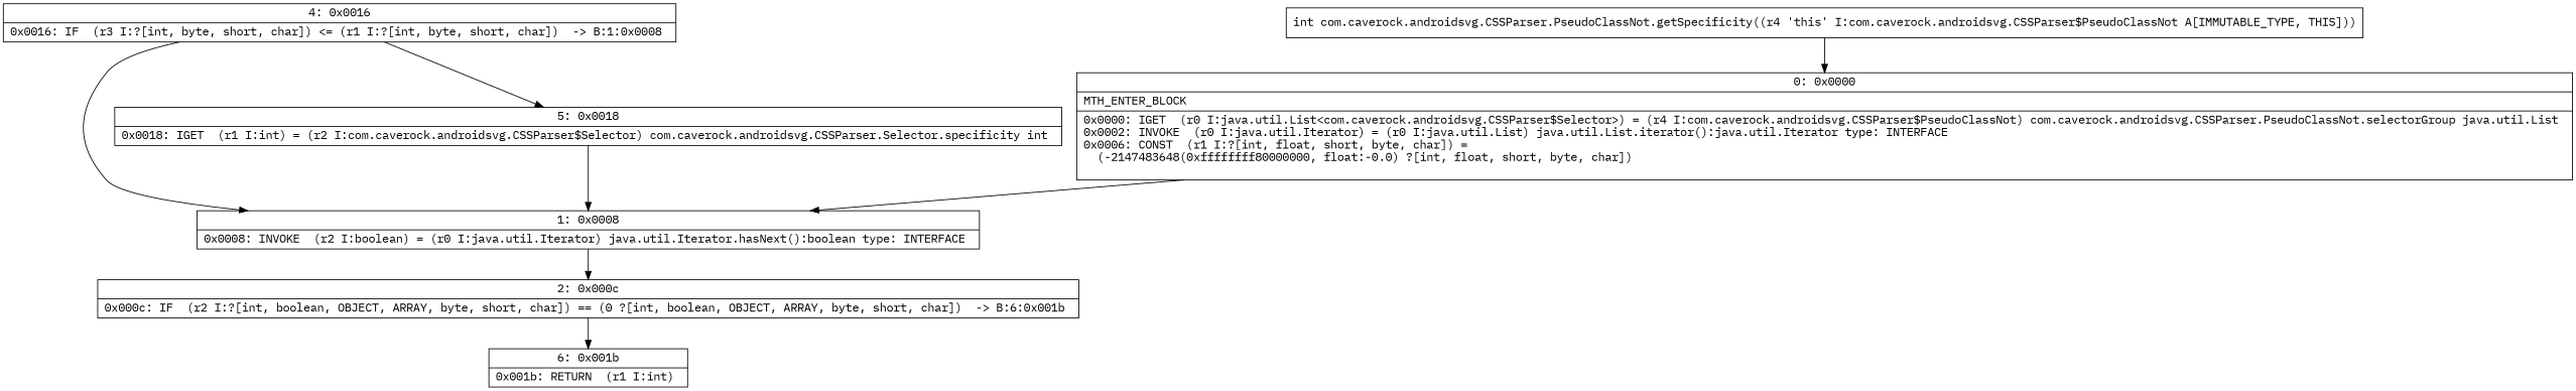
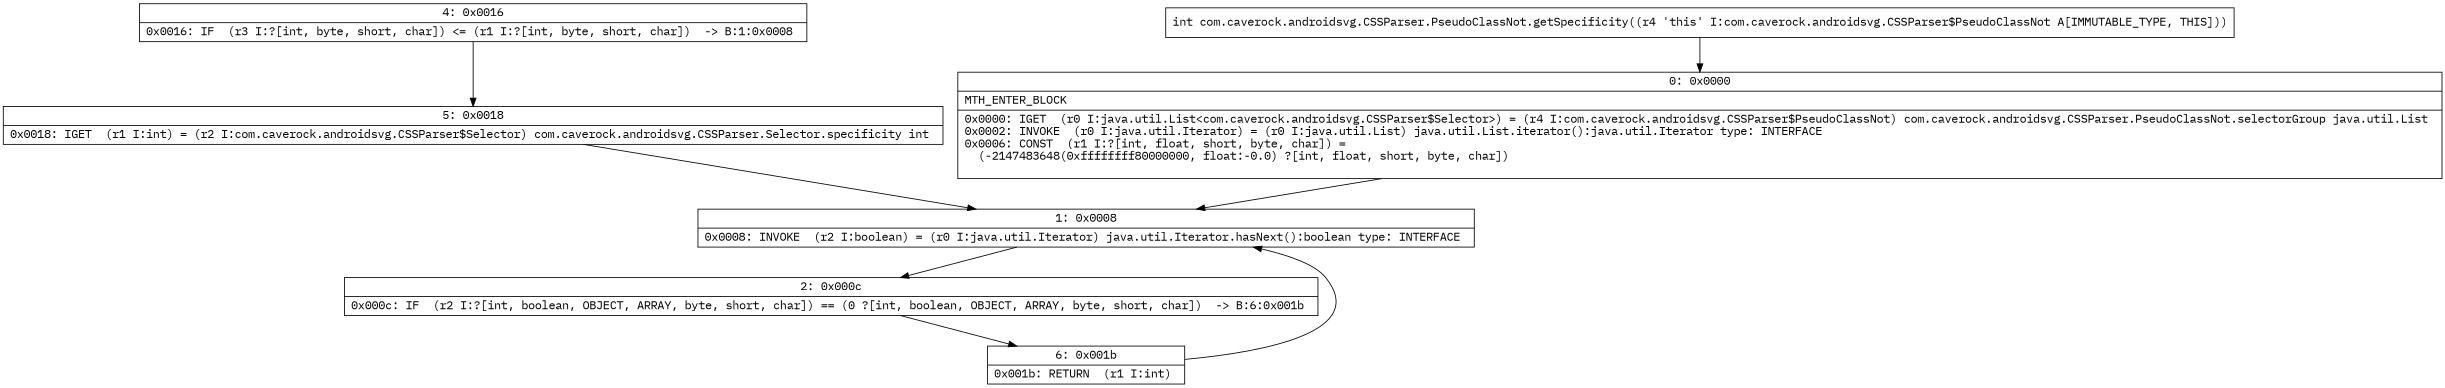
  digraph {
    fontname="IBM Plex Mono"
    node [fontname="IBM Plex Mono" shape=record]
    edge [fontname="IBM Plex Mono"]
    n1 [label="{0\:\ 0x0000|MTH_ENTER_BLOCK\l|0x0000: IGET  (r0 I:java.util.List\<com.caverock.androidsvg.CSSParser$Selector\>) = (r4 I:com.caverock.androidsvg.CSSParser$PseudoClassNot) com.caverock.androidsvg.CSSParser.PseudoClassNot.selectorGroup java.util.List \l0x0002: INVOKE  (r0 I:java.util.Iterator) = (r0 I:java.util.List) java.util.List.iterator():java.util.Iterator type: INTERFACE \l0x0006: CONST  (r1 I:?[int, float, short, byte, char]) = \l  (\-2147483648(0xffffffff80000000, float:\-0.0) ?[int, float, short, byte, char])\l \l}"]
    n2 [label="{1\:\ 0x0008|0x0008: INVOKE  (r2 I:boolean) = (r0 I:java.util.Iterator) java.util.Iterator.hasNext():boolean type: INTERFACE \l}"]
    n3 [label="{2\:\ 0x000c|0x000c: IF  (r2 I:?[int, boolean, OBJECT, ARRAY, byte, short, char]) == (0 ?[int, boolean, OBJECT, ARRAY, byte, short, char])  \-\> B:6:0x001b \l}"]
    n4 [label="{6\:\ 0x001b|0x001b: RETURN  (r1 I:int) \l}"]
    n5 [label="{4\:\ 0x0016|0x0016: IF  (r3 I:?[int, byte, short, char]) \<= (r1 I:?[int, byte, short, char])  \-\> B:1:0x0008 \l}"]
    n6 [label="{5\:\ 0x0018|0x0018: IGET  (r1 I:int) = (r2 I:com.caverock.androidsvg.CSSParser$Selector) com.caverock.androidsvg.CSSParser.Selector.specificity int \l}"]
    n7 [label="{int com.caverock.androidsvg.CSSParser.PseudoClassNot.getSpecificity((r4 'this' I:com.caverock.androidsvg.CSSParser$PseudoClassNot A[IMMUTABLE_TYPE, THIS])) }"]
    n1 -> n2
    n2 -> n3
    n3 -> n4
-   n5 -> n2
+   n4 -> n2
    n5 -> n6 [style=solid]
    n6 -> n2
    n7 -> n1
  }
